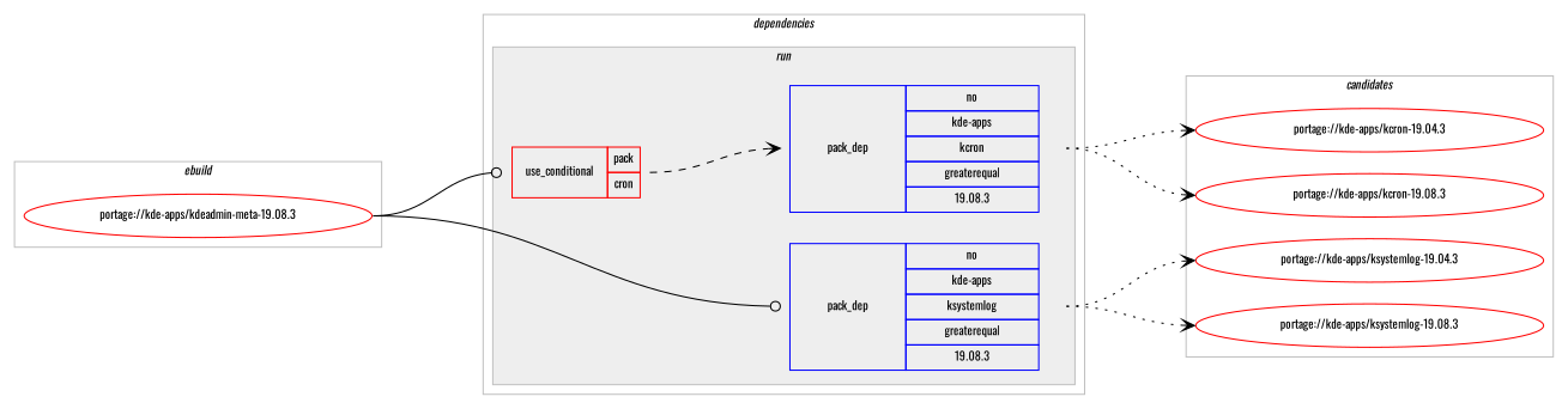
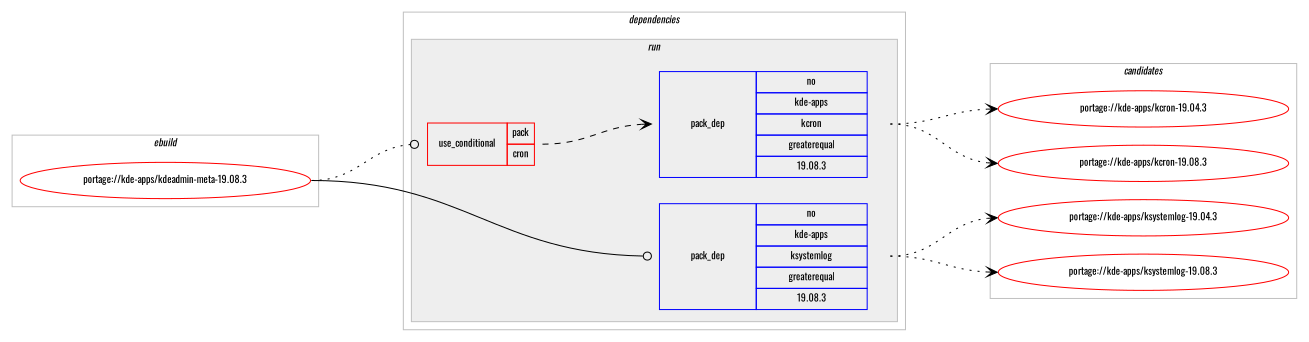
  digraph {
    compound=true
    concentrate=true
    fontname=Oswald
    fontsize=10
    newrank=true
    rankdir=LR
    ranksep=1.5
    node [color=red fontname=Oswald fontsize=10]
    edge [arrowhead=vee fontname=Oswald headport=w style=dotted tailport=e weight=100]
    n1 [label="portage://kde-apps/kdeadmin-meta-19.08.3" width=4]
    n2 [color=blue label=<<TABLE BORDER="0" CELLBORDER="1" CELLSPACING="0" CELLPADDING="4" WIDTH="220"><TR><TD ROWSPAN="6" CELLPADDING="30">pack_dep</TD></TR><TR><TD WIDTH="110">no</TD></TR><TR><TD>kde-apps</TD></TR><TR><TD>kcron</TD></TR><TR><TD>greaterequal</TD></TR><TR><TD>19.08.3</TD></TR></TABLE>> shape=none]
    n3 [label=<<TABLE BORDER="0" CELLBORDER="1" CELLSPACING="0" CELLPADDING="4"><TR><TD ROWSPAN="3" CELLPADDING="10">use_conditional</TD></TR><TR><TD>pack</TD></TR><TR><TD>cron</TD></TR></TABLE>> shape=none]
    n4 [color=blue label=<<TABLE BORDER="0" CELLBORDER="1" CELLSPACING="0" CELLPADDING="4" WIDTH="220"><TR><TD ROWSPAN="6" CELLPADDING="30">pack_dep</TD></TR><TR><TD WIDTH="110">no</TD></TR><TR><TD>kde-apps</TD></TR><TR><TD>ksystemlog</TD></TR><TR><TD>greaterequal</TD></TR><TR><TD>19.08.3</TD></TR></TABLE>> shape=none]
    n5 [label="portage://kde-apps/kcron-19.04.3" width=4]
    n6 [label="portage://kde-apps/kcron-19.08.3" width=4]
    n7 [label="portage://kde-apps/ksystemlog-19.04.3" width=4]
    n8 [label="portage://kde-apps/ksystemlog-19.08.3" width=4]
    subgraph cluster_1 {
      color=gray
      label=<<i>ebuild</i>>
      rank=same
      n1
    }
    subgraph cluster_2 {
      color=gray
      label=<<i>dependencies</i>>
      subgraph cluster_3 {
        color=gray
        fillcolor="#eeeeee"
        label=<<i>compile</i>>
        style=filled
      }
      subgraph cluster_4 {
        color=gray
        fillcolor="#eeeeee"
        label=<<i>compile and run</i>>
        style=filled
      }
      subgraph cluster_5 {
        color=gray
        fillcolor="#eeeeee"
        label=<<i>run</i>>
        style=filled
        subgraph sub_6 {
          color=gray
          fillcolor="#eeeeee"
          label=<<i>run</i>>
          style=filled
          n3
          subgraph sub_7 {
            color=gray
            fillcolor="#eeeeee"
            label=<<i>run</i>>
            style=filled
            n2
          }
        }
        subgraph sub_8 {
          color=gray
          fillcolor="#eeeeee"
          label=<<i>run</i>>
          style=filled
          n4
        }
      }
    }
    subgraph cluster_9 {
      color=gray
      label=<<i>candidates</i>>
      rank=same
      subgraph sub_10 {
        color=black
        label=<<i>candidates</i>>
        nodesep=1
        rank=same
        n5
        n6
      }
      subgraph sub_11 {
        color=black
        label=<<i>candidates</i>>
        nodesep=1
        rank=same
        n7
        n8
      }
    }
-   n1 -> n3 [arrowhead=odot style=solid weight=20]
+   n1 -> n3 [arrowhead=odot weight=20]
    n1 -> n4 [arrowhead=odot style=solid weight=20]
    n2 -> n5
    n2 -> n6
    n3 -> n2 [style=dashed weight=20]
    n4 -> n7
    n4 -> n8
  }
